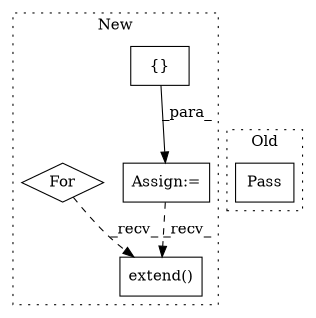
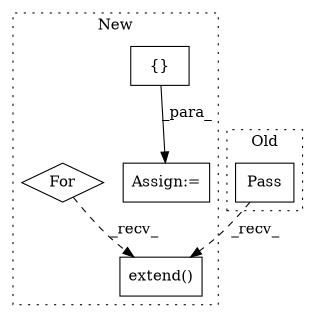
  digraph {
    node [shape=box]
    edge [style=dashed]
    n1 [a=75 l="23,1" label="extend()" s="4701,4775"]
    n2 [a=59 l="2,1" label="{}" s="4417,4417"]
    n3 [a=68 l=3 label="Assign:=" s=4414]
    n4 [a=107 l="4,10" label=For s="4424,4502" shape=diamond]
    n5 [a=62 l=4 label=Pass s=3766]
    subgraph cluster_1 {
      label=New
      style=dotted
      n1
      n2
      n3
      n4
    }
    subgraph cluster_2 {
      label=Old
      style=dotted
      n5
    }
    n2 -> n3 [label=_para_ style=solid]
-   n3 -> n1 [label=_recv_]
+   n5 -> n1 [label=_recv_]
    n4 -> n1 [label=_recv_]
  }
